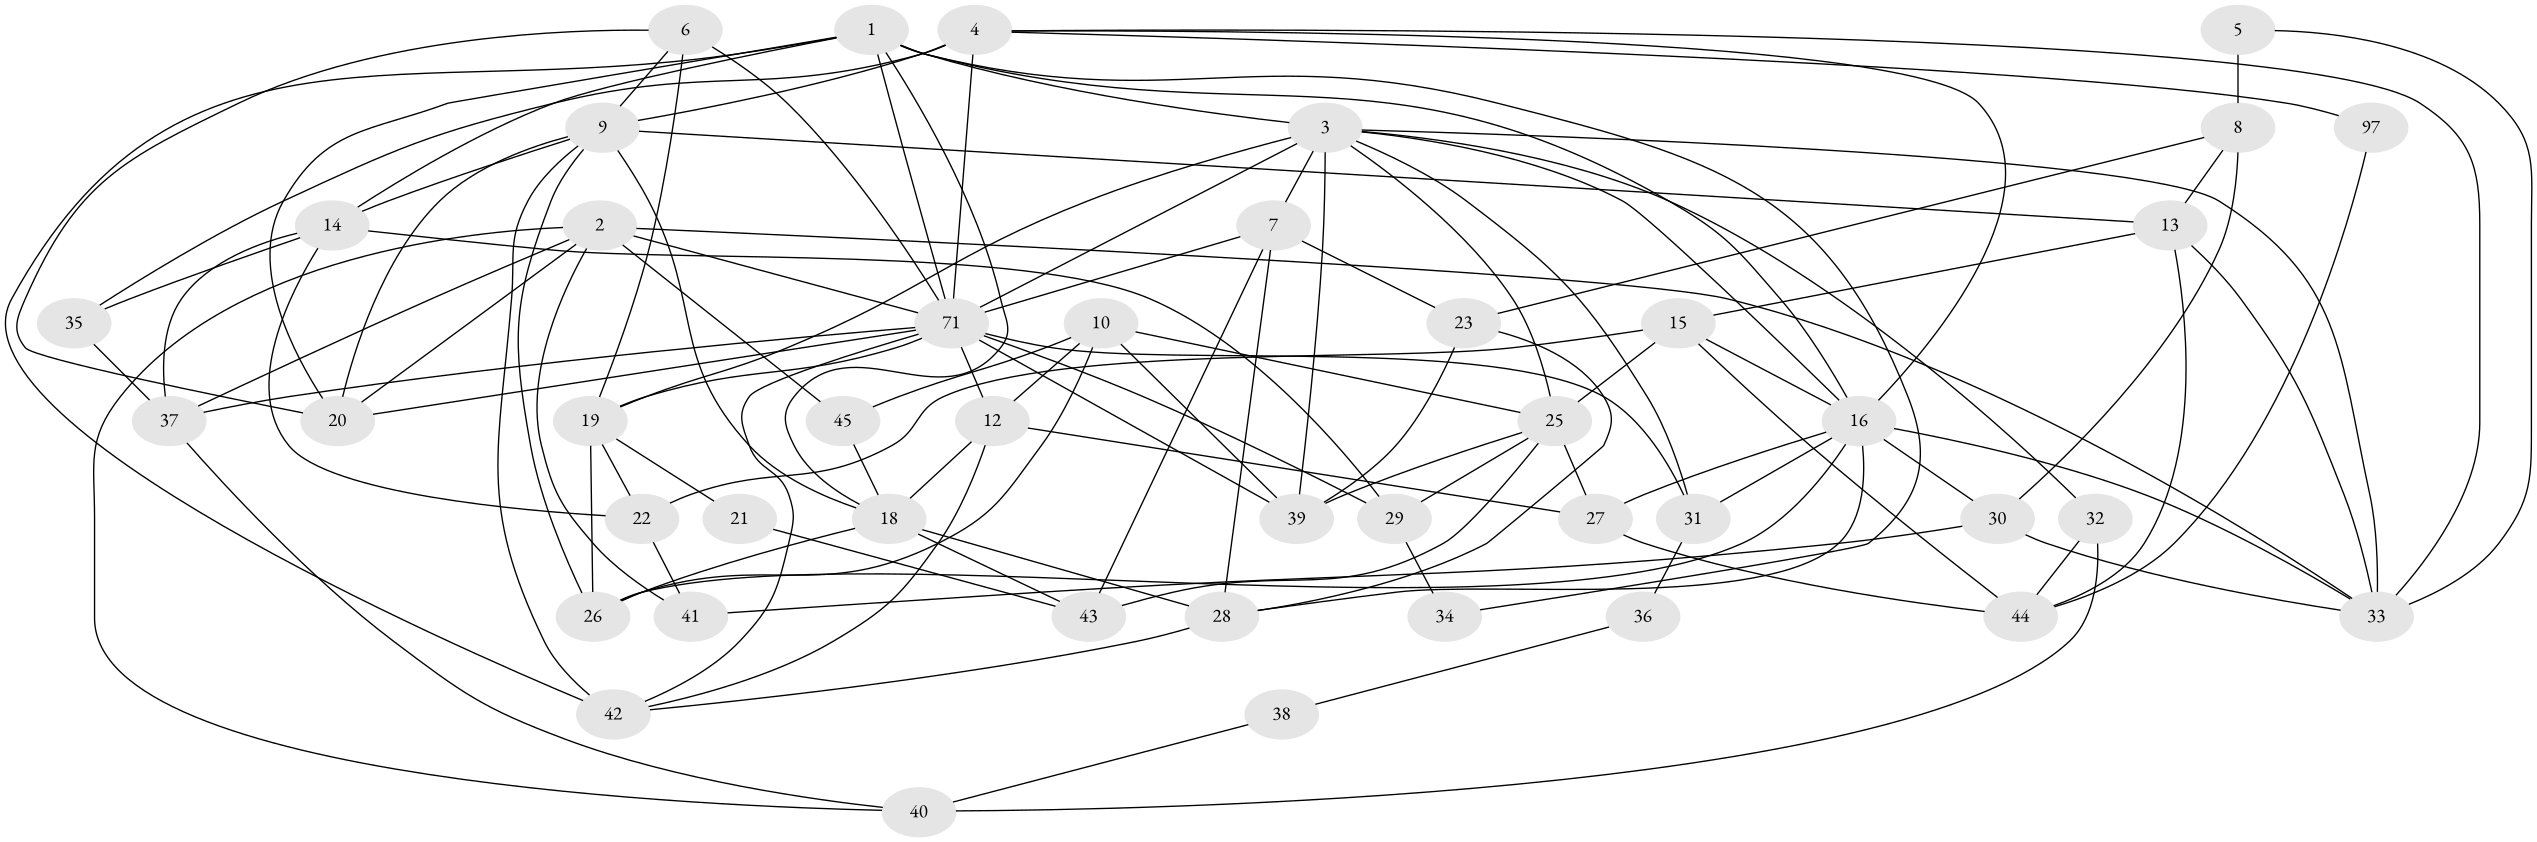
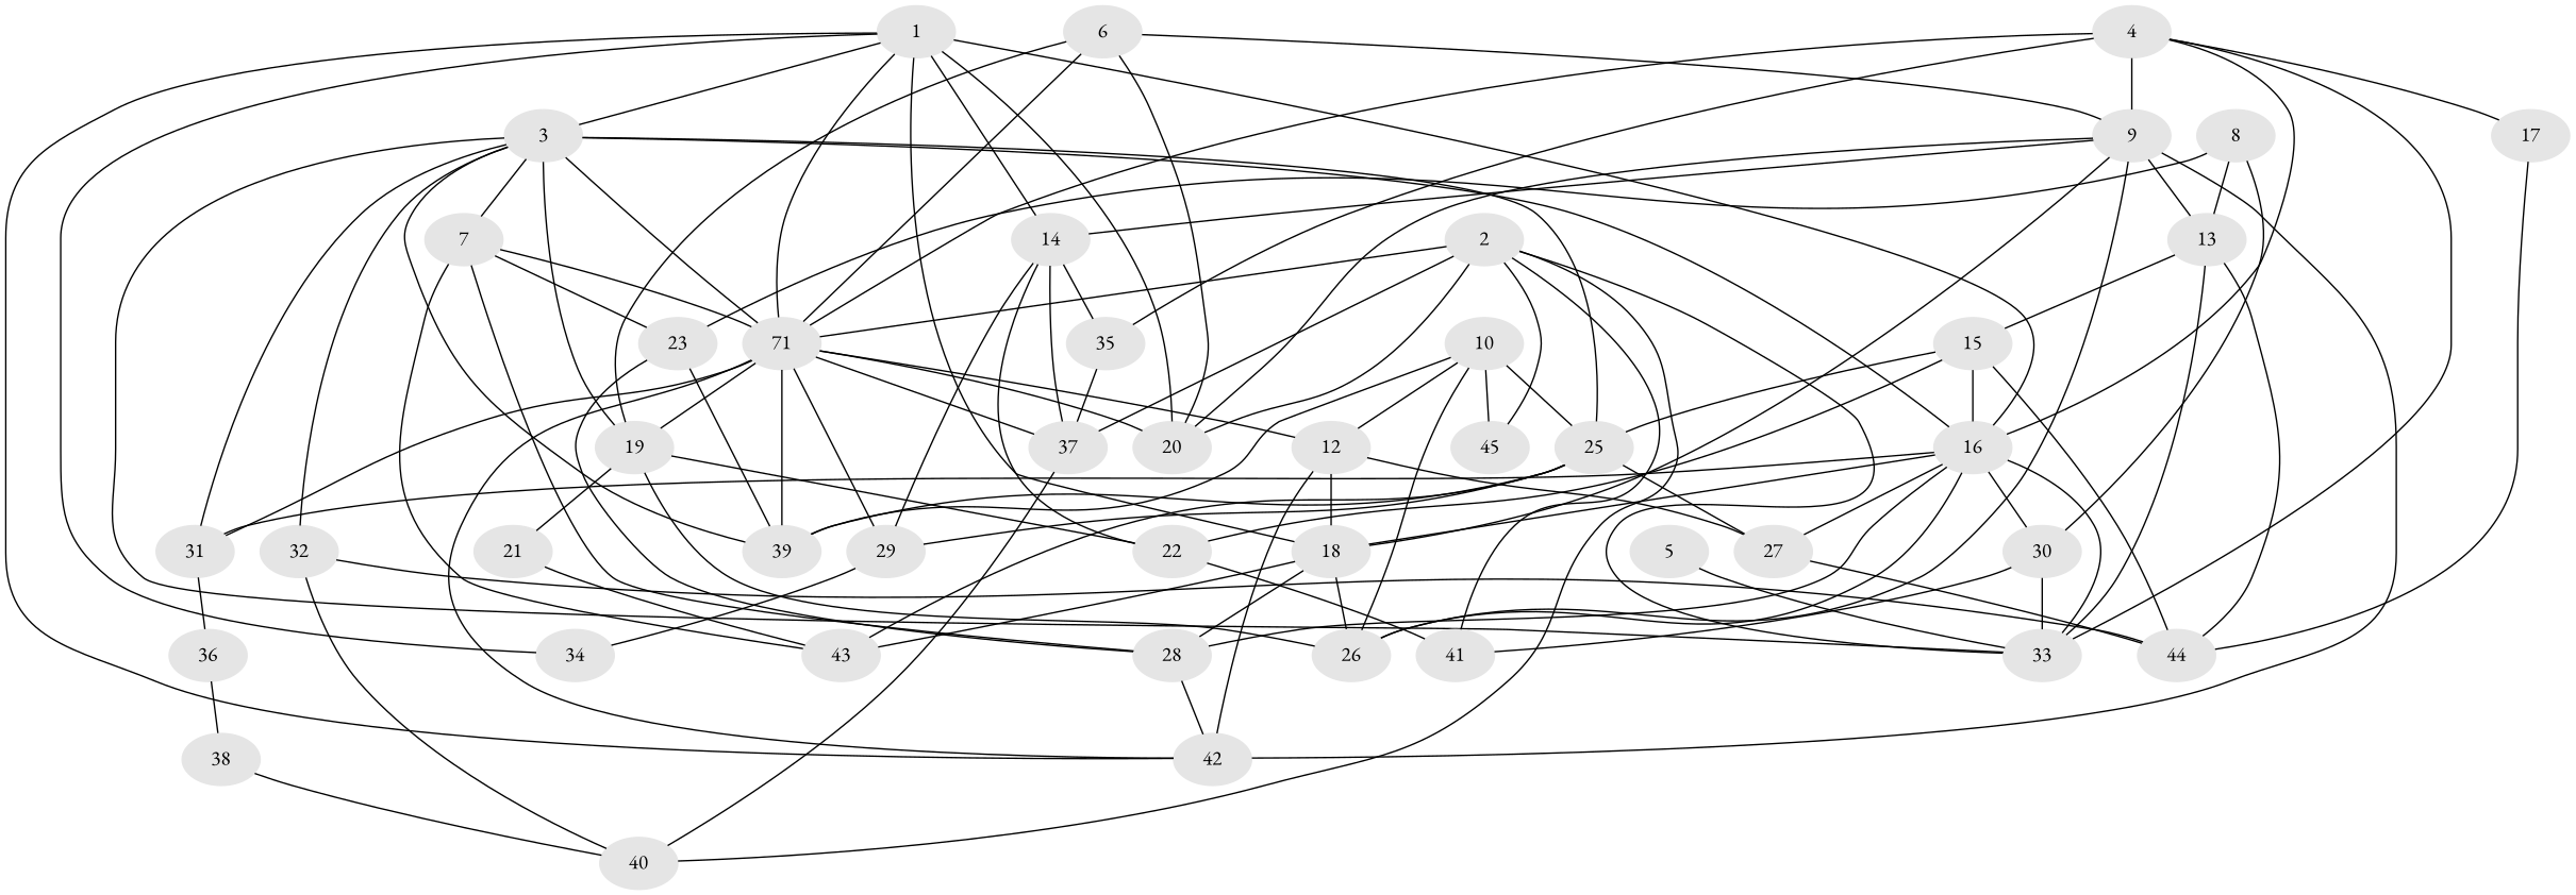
  graph {
    fontname="EB Garamond"
    node [color=gray90 fontname="EB Garamond" style=filled]
    edge [fontname="EB Garamond" weight=1.0]
    1
    3
    n3 [label=71]
    14
    16
    18
    20
    34
    42
    33
    7
    19
    25
    31
    32
    39
    37
    12
    29
    35
    22
    28
    30
    26
    27
    43
    2
    40
    41
    45
    23
    21
    36
    44
    4
    9
-   17 [label=97]
+   17
    13
    5
    8
    6
    15
    10
    38
    1 -- 3
    1 -- n3
    1 -- 14
    1 -- 16
    1 -- 18
    1 -- 20 [weight=2.0]
    1 -- 34
    1 -- 42
    3 -- n3 [weight=2.0]
    3 -- 16
    3 -- 33
    3 -- 7
    3 -- 19 [weight=2.0]
    3 -- 25
    3 -- 31
    3 -- 32
    3 -- 39
    n3 -- 20
    n3 -- 42
    n3 -- 19
    n3 -- 31
    n3 -- 39 [weight=4.0]
    n3 -- 37
    n3 -- 12
    n3 -- 29
    14 -- 37
    14 -- 29
    14 -- 35
    14 -- 22
-   45 -- 18 [weight=2.0]
+   16 -- 18 [weight=2.0]
    16 -- 33
    16 -- 31
    16 -- 28
    16 -- 30
    16 -- 26
    16 -- 27
    18 -- 28
    18 -- 26
    18 -- 43
    7 -- n3
    7 -- 28
    7 -- 43
    7 -- 23
    19 -- 22
    19 -- 26
    19 -- 21
    25 -- 39
    25 -- 29
    25 -- 27
    25 -- 43
    31 -- 36
    32 -- 40
    32 -- 44
    37 -- 40
    12 -- 18
    12 -- 42
    12 -- 27
    29 -- 34
    35 -- 37
    22 -- 41
    28 -- 42
    30 -- 33
    30 -- 41
    27 -- 44
    2 -- n3
    2 -- 20 [weight=2.0]
    2 -- 33
    2 -- 37
    2 -- 40
    2 -- 41
    2 -- 45
    23 -- 39
    23 -- 28
    21 -- 43
    36 -- 38
    4 -- n3
    4 -- 16
    4 -- 33
    4 -- 35
    4 -- 9 [weight=2.0]
    4 -- 17
    9 -- 14
    9 -- 18
    9 -- 20
    9 -- 42 [weight=2.0]
    9 -- 26
    9 -- 13
    17 -- 44
    13 -- 33
    13 -- 44
    13 -- 15
    5 -- 33
-   5 -- 8 [weight=2.0]
    8 -- 30
    8 -- 23
    8 -- 13
    6 -- n3
    6 -- 20
    6 -- 19
    6 -- 9
    15 -- 16
    15 -- 25 [weight=2.0]
    15 -- 22 [weight=2.0]
    15 -- 44
    10 -- 25
    10 -- 39
    10 -- 12
    10 -- 26
    10 -- 45
    38 -- 40
  }
